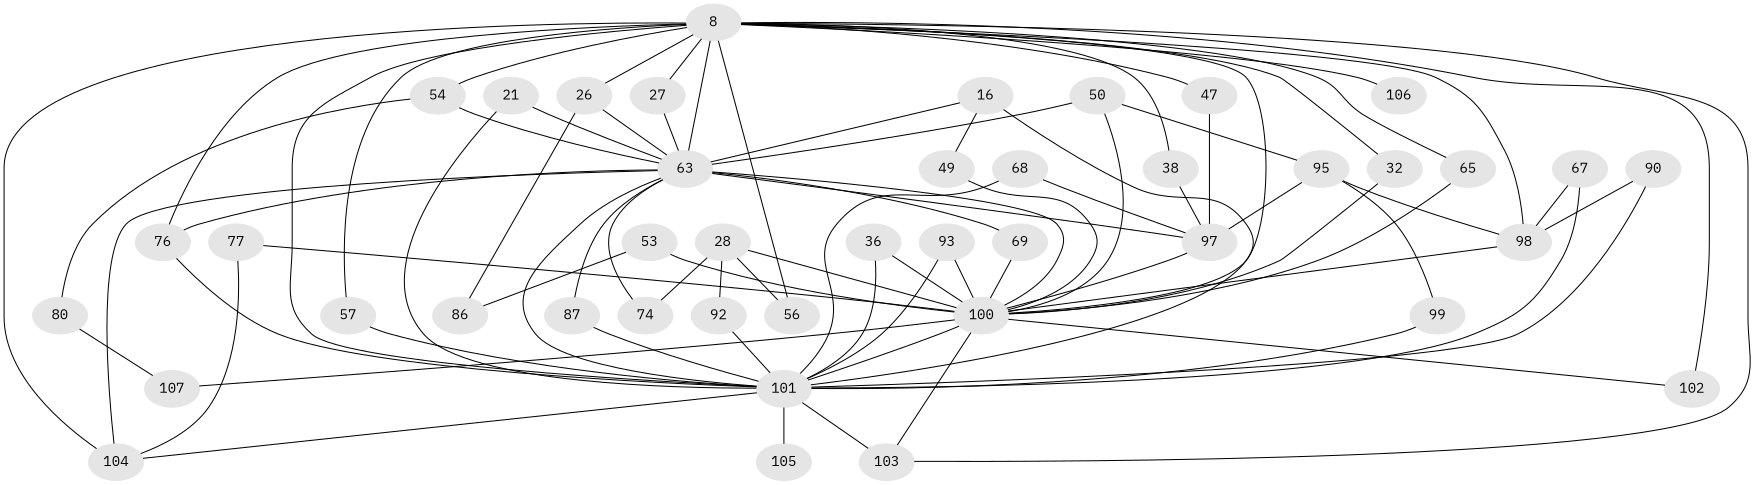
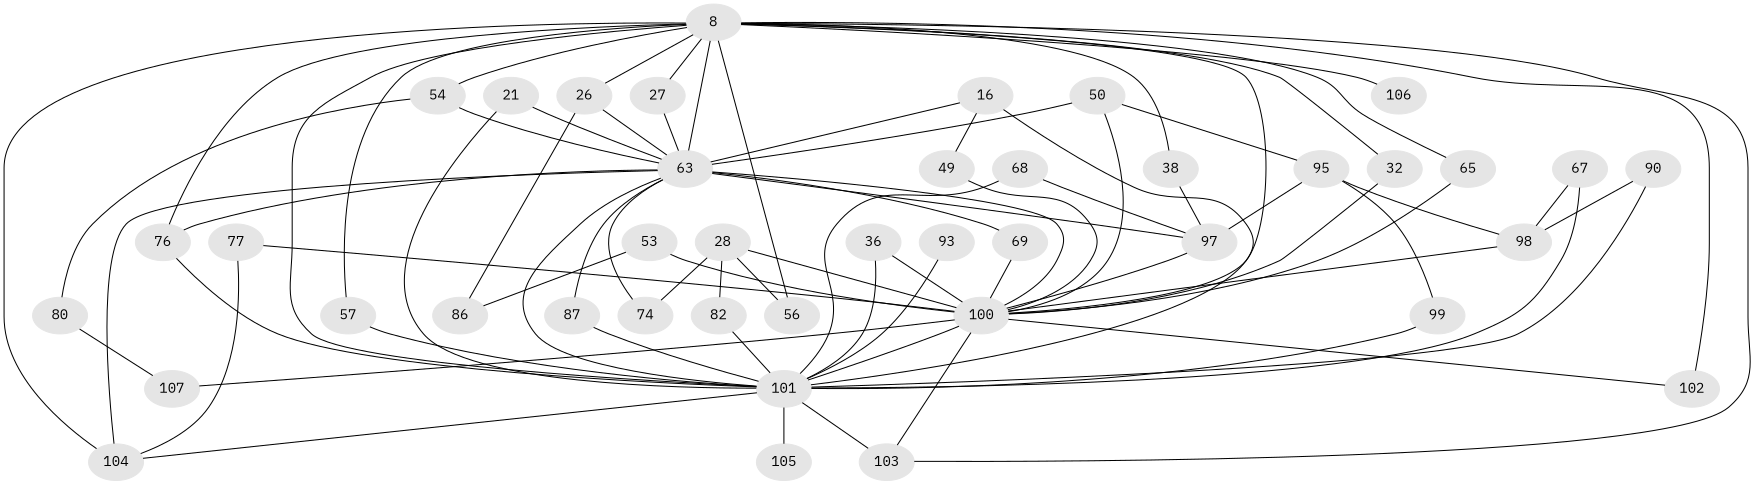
  graph {
    fontname="IBM Plex Mono"
    node [color=gray90 fontname="IBM Plex Mono" style=filled]
    edge [fontname="IBM Plex Mono"]
    8 [super="+6"]
    26 [super="+24"]
    27
    32
    38
-   47
    n7 [label=56]
    54 [super="+18"]
    57
    63 [super="+46+10"]
    65
    76 [super="+37"]
    98 [super="+71+39"]
    100 [super="+82+94+79+89+9"]
    101 [super="+15+22+85+84+56+60+7"]
    102 [super="+88"]
    103 [super="+40+96"]
    104 [super="+23"]
    106
    86
    97 [super="+61+45+13+25"]
    49
    80
    74 [super="+64"]
    69 [super="+66"]
    87
    107 [super="+75+73"]
    105
    16 [super="+14"]
    21
    28
-   92
+   92 [label=82]
    36
    53
    n35 [label=50 super="+42"]
    95 [super="+72"]
    99 [super="+91"]
    67
    68
    77 [super="+55"]
    90
    93 [super="+34+48"]
    8 -- 26 [weight=3]
    8 -- 27
    8 -- 32
    8 -- 38
-   8 -- 47
    8 -- n7
    8 -- 54
    8 -- 57
    8 -- 63 [weight=7]
    8 -- 65
    8 -- 76 [weight=2]
-   8 -- 98 [weight=5]
    8 -- 100 [weight=6]
    8 -- 101 [weight=11]
    8 -- 102 [weight=2]
    8 -- 103
    8 -- 104 [weight=2]
    8 -- 106 [weight=2]
    26 -- 63
    26 -- 86
    27 -- 63
    32 -- 100
    38 -- 97
-   47 -- 97
    54 -- 63
    54 -- 80
    57 -- 101
    63 -- 76
    63 -- 100 [weight=6]
    63 -- 101 [weight=12]
    63 -- 104
    63 -- 97 [weight=4]
    63 -- 74 [weight=2]
    63 -- 69 [weight=2]
    63 -- 87
    65 -- 100
    76 -- 101
    98 -- 100
    100 -- 101 [weight=15]
    100 -- 102
    100 -- 103 [weight=2]
    100 -- 107 [weight=4]
    101 -- 103 [weight=3]
    101 -- 104
    101 -- 105 [weight=2]
    97 -- 100 [weight=6]
    49 -- 100
    80 -- 107
    69 -- 100
    87 -- 101
    16 -- 63
    16 -- 101 [weight=2]
    16 -- 49
    21 -- 63 [weight=2]
    21 -- 101
    28 -- n7
    28 -- 100 [weight=3]
    28 -- 74
    28 -- 92
    92 -- 101
    36 -- 100
    36 -- 101
    53 -- 100 [weight=2]
    53 -- 86
    n35 -- 63 [weight=2]
    n35 -- 100 [weight=2]
    n35 -- 95
    95 -- 98
    95 -- 97
    95 -- 99
    99 -- 101 [weight=2]
    67 -- 98
    67 -- 101
    68 -- 101
    68 -- 97
    77 -- 100 [weight=2]
    77 -- 104
    90 -- 98
    90 -- 101
-   93 -- 100
    93 -- 101 [weight=3]
  }
